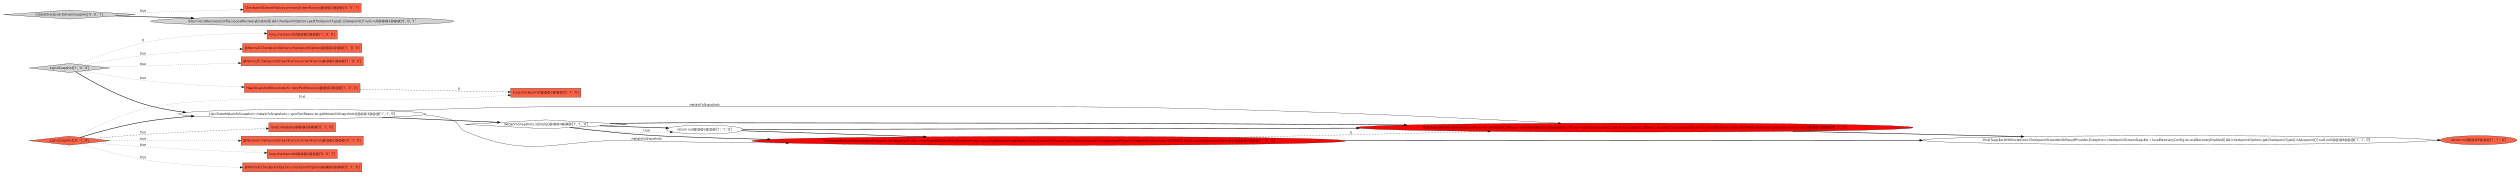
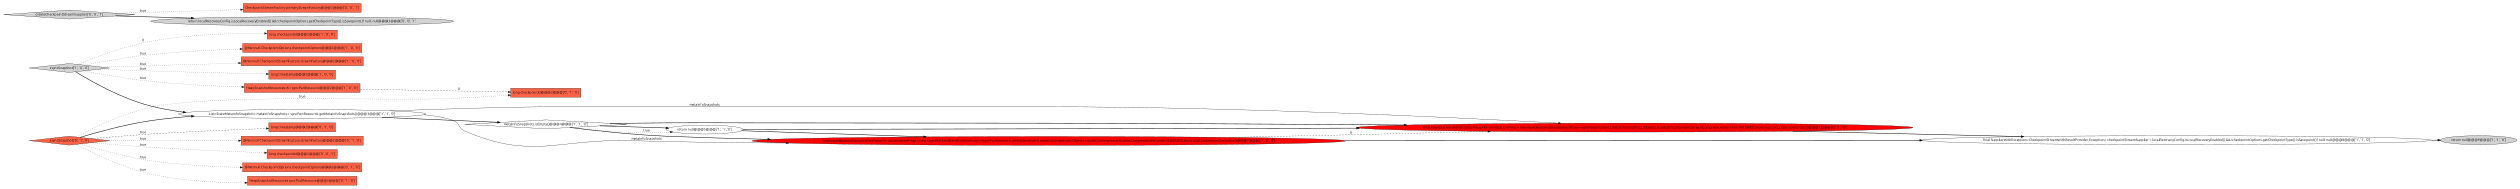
  digraph {
    fontname=Ubuntu
    rankdir=LR
    node [fillcolor=tomato fontname=Ubuntu shape=box style=filled]
    edge [fontname=Ubuntu style=bold]
    n1 [label="asyncSnapshot['0', '1', '0']" shape=diamond]
    n2 [label="long timestamp@@@2@@@['0', '1', '0']"]
    n3 [fillcolor=white label="List<StateMetaInfoSnapshot> metaInfoSnapshots = syncPartResource.getMetaInfoSnapshots()@@@3@@@['1', '1', '0']" shape=ellipse]
    n4 [label="long checkpointId@@@2@@@['0', '1', '0']"]
    n5 [label="@Nonnull CheckpointOptions checkpointOptions@@@2@@@['0', '1', '0']"]
+   n6 [label="HeapSnapshotResources syncPartResource@@@2@@@['0', '1', '0']"]
    n7 [label="@Nonnull CheckpointStreamFactory streamFactory@@@2@@@['0', '1', '0']"]
    n8 [label="long checkpointId@@@2@@@['0', '0', '1']"]
    n9 [fillcolor=red label="final KeyedBackendSerializationProxy<K> serializationProxy = new KeyedBackendSerializationProxy<>(syncPartResource.getKeySerializer(),metaInfoSnapshots,!Objects.equals(UncompressedStreamCompressionDecorator.INSTANCE,keyGroupCompressionDecorator))@@@7@@@['1', '0', '0']" shape=ellipse]
    n10 [fillcolor=red label="final KeyedBackendSerializationProxy<K> serializationProxy = new KeyedBackendSerializationProxy<>(getKeySerializer(),metaInfoSnapshots,!Objects.equals(UncompressedStreamCompressionDecorator.INSTANCE,keyGroupCompressionDecorator))@@@7@@@['0', '1', '0']" shape=ellipse]
    n11 [fillcolor=white label="metaInfoSnapshots.isEmpty()@@@4@@@['1', '1', '0']" shape=diamond]
    n12 [label="@Nonnull CheckpointOptions checkpointOptions@@@2@@@['1', '0', '0']"]
    n13 [fillcolor=white label="final SupplierWithException<CheckpointStreamWithResultProvider,Exception> checkpointStreamSupplier = localRecoveryConfig.isLocalRecoveryEnabled() && !checkpointOptions.getCheckpointType().isSavepoint()? null: null@@@8@@@['1', '1', '0']" shape=ellipse]
    n14 [fillcolor=white label="return null@@@5@@@['1', '1', '0']" shape=ellipse]
    n15 [label="@Nonnull CheckpointStreamFactory streamFactory@@@2@@@['1', '0', '0']"]
    n16 [label="CheckpointStreamFactory primaryStreamFactory@@@2@@@['0', '0', '1']"]
-   n17 [label="return null@@@9@@@['1', '1', '0']" shape=ellipse]
+   n17 [fillcolor=lightgray label="return null@@@9@@@['1', '1', '0']" shape=ellipse]
    n18 [label="HeapSnapshotResources<K> syncPartResource@@@2@@@['1', '0', '0']"]
    n19 [fillcolor=lightgray label="asyncSnapshot['1', '0', '0']" shape=diamond]
+   n20 [label="long timestamp@@@2@@@['1', '0', '0']"]
    n21 [label="long checkpointId@@@2@@@['1', '0', '0']"]
    n22 [fillcolor=lightgray label="return localRecoveryConfig.isLocalRecoveryEnabled() && !checkpointOptions.getCheckpointType().isSavepoint()? null: null@@@3@@@['0', '0', '1']" shape=ellipse]
    n23 [fillcolor=lightgray label="createCheckpointStreamSupplier['0', '0', '1']" shape=diamond]
    n1 -> n2 [label=true style=dashed]
    n1 -> n3
    n1 -> n4 [label=true style=dotted]
    n1 -> n5 [label=true style=dotted]
+   n1 -> n6 [label=true style=dotted]
    n1 -> n7 [label=true style=dotted]
    n1 -> n8 [label=true style=dotted]
    n3 -> n9 [label=metaInfoSnapshots style=solid]
    n3 -> n10 [label=metaInfoSnapshots style=solid]
    n3 -> n11
    n9 -> n10 [label=0 style=dashed]
    n9 -> n13
    n10 -> n13
    n11 -> n9
    n11 -> n10
    n11 -> n14
    n11 -> n14 [label=true style=dotted]
    n13 -> n17
    n14 -> n9
    n14 -> n10
    n18 -> n4 [label=0 style=dashed]
    n19 -> n3
    n19 -> n12 [label=true style=dotted]
    n19 -> n15 [label=true style=dotted]
    n19 -> n18 [label=true style=dotted]
+   n19 -> n20 [label=true style=dotted]
    n19 -> n21 [label=0 style=dotted]
    n23 -> n16 [label=true style=dotted]
    n23 -> n22
  }
